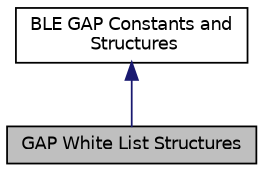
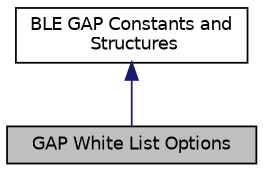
  digraph {
    rankdir=TB
    node [color=black fontname=Helvetica fontsize=10 shape=record style=filled]
    n1 [fillcolor=white height=0.2 label="BLE GAP Constants and\l Structures" width=0.4]
-   n2 [fillcolor=grey75 fontcolor=black height=0.2 label="GAP White List Structures" width=0.4]
+   n2 [fillcolor=grey75 fontcolor=black height=0.2 label="GAP White List Options" width=0.4]
    n1 -> n2 [color=midnightblue dir=back fontname=Helvetica fontsize=10 labelfontname=Helvetica labelfontsize=10 shape=plaintext style=solid]
  }
